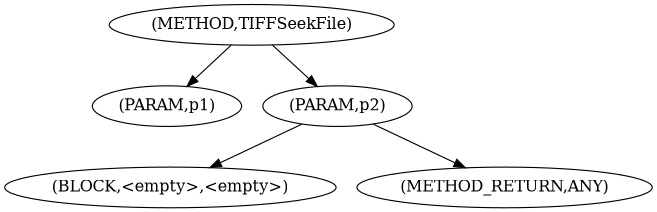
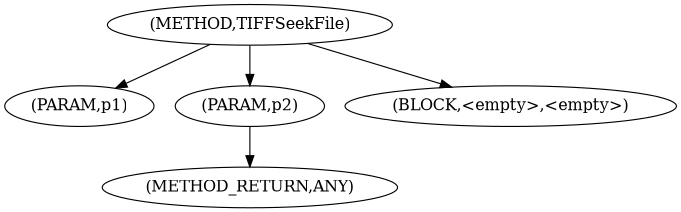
  digraph {
    n1 [label=<(METHOD,TIFFSeekFile)>]
    n2 [label=<(PARAM,p1)>]
    n3 [label=<(PARAM,p2)>]
    n4 [label=<(BLOCK,&lt;empty&gt;,&lt;empty&gt;)>]
    n5 [label=<(METHOD_RETURN,ANY)>]
    n1 -> n2
    n1 -> n3
-   n3 -> n4
+   n1 -> n4
    n3 -> n5
  }
